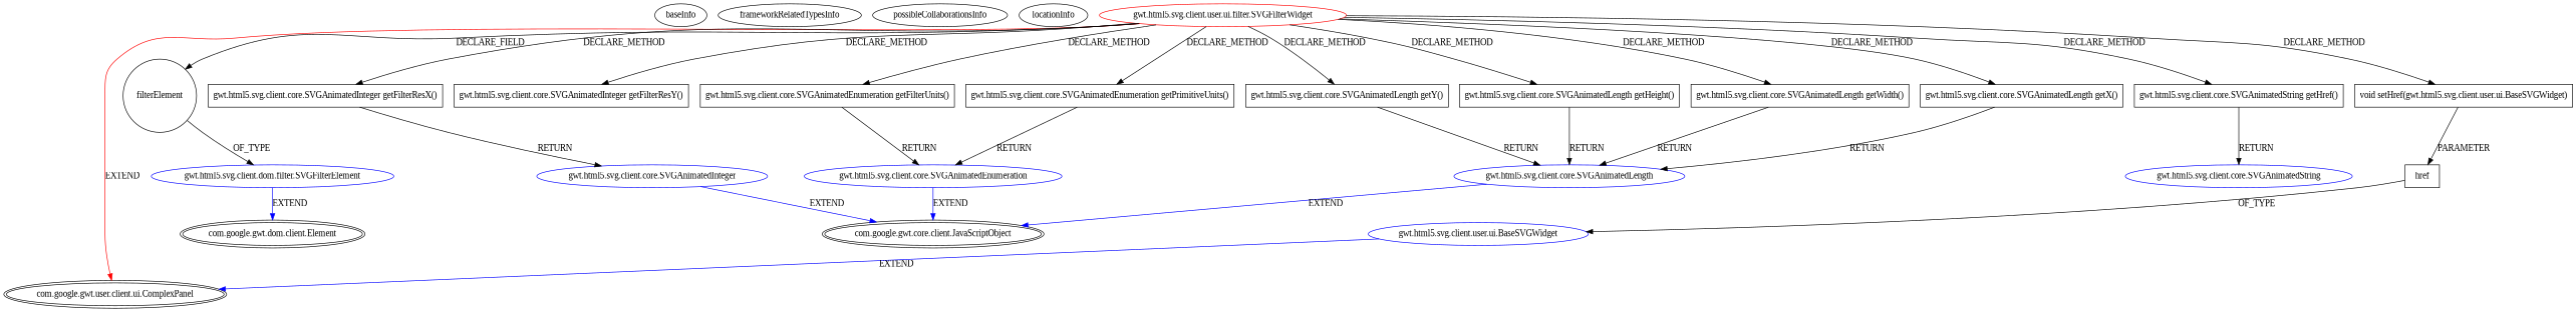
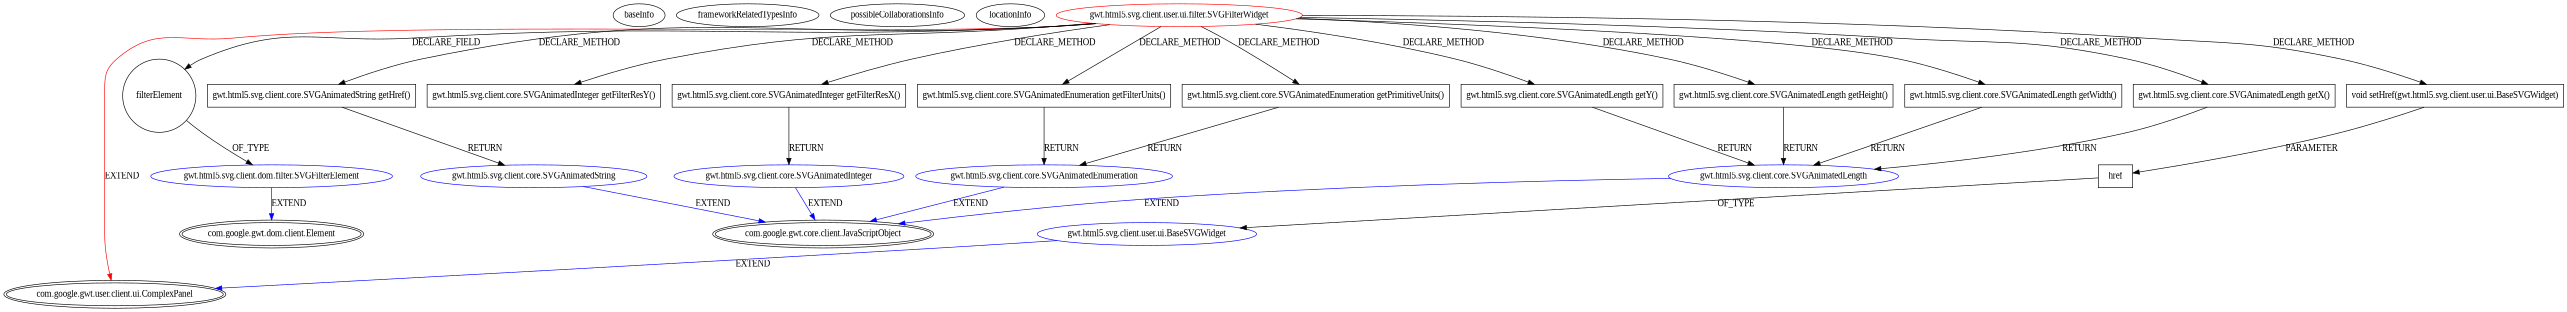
  digraph {
    fontname="Liberation Serif"
    node [fontname="Liberation Serif" isFrameworkType=false vertexType=CLIENT_METHOD_DECLARATION]
    edge [fontname="Liberation Serif"]
    baseInfo [category=extension_graph graphId=4003 isAnonymous=false possibleRelation=true isFrameworkType="" vertexType=""]
    frameworkRelatedTypesInfo [0="com.google.gwt.user.client.ui.ComplexPanel" isFrameworkType="" vertexType=""]
    possibleCollaborationsInfo [0="4003~CLIENT_METHOD_DECLARATION-PARAMETER_DECLARATION-~com.google.gwt.user.client.ui.ComplexPanel ~com.google.gwt.user.client.ui.ComplexPanel ~false~false" 1="4003~CLIENT_METHOD_DECLARATION-RETURN_TYPE-CLIENT_METHOD_DECLARATION-RETURN_TYPE-CLIENT_METHOD_DECLARATION-RETURN_TYPE-CLIENT_METHOD_DECLARATION-RETURN_TYPE-~com.google.gwt.user.client.ui.ComplexPanel ~com.google.gwt.core.client.JavaScriptObject ~false~false" 2="4003~FIELD_DECLARATION-~com.google.gwt.user.client.ui.ComplexPanel ~com.google.gwt.dom.client.Element ~false~false" 3="4003~CLIENT_METHOD_DECLARATION-RETURN_TYPE-~com.google.gwt.user.client.ui.ComplexPanel ~com.google.gwt.core.client.JavaScriptObject ~false~false" 4="4003~CLIENT_METHOD_DECLARATION-RETURN_TYPE-CLIENT_METHOD_DECLARATION-RETURN_TYPE-~com.google.gwt.user.client.ui.ComplexPanel ~com.google.gwt.core.client.JavaScriptObject ~false~false" isFrameworkType="" vertexType=""]
    locationInfo [contextSignature=SVGFilterWidget filePath="/mguiral-GwtSvgLib/GwtSvgLib-master/src/gwt/html5/svg/client/user/ui/filter/SVGFilterWidget.java" graphId=4003 projectName="mguiral-GwtSvgLib" isFrameworkType="" vertexType=""]
    n5 [color=red label="gwt.html5.svg.client.user.ui.filter.SVGFilterWidget" vertexType=ROOT_CLIENT_CLASS_DECLARATION]
    n6 [isFrameworkType=true label="com.google.gwt.user.client.ui.ComplexPanel" peripheries=2 vertexType=FRAMEWORK_CLASS_TYPE]
    n7 [label=filterElement shape=circle vertexType=FIELD_DECLARATION]
    n8 [label="gwt.html5.svg.client.core.SVGAnimatedInteger getFilterResX()" shape=box]
    n9 [label="gwt.html5.svg.client.core.SVGAnimatedInteger getFilterResY()" shape=box]
    n10 [label="gwt.html5.svg.client.core.SVGAnimatedEnumeration getFilterUnits()" shape=box]
    n11 [label="gwt.html5.svg.client.core.SVGAnimatedLength getHeight()" shape=box]
    n12 [label="gwt.html5.svg.client.core.SVGAnimatedEnumeration getPrimitiveUnits()" shape=box]
    n13 [label="gwt.html5.svg.client.core.SVGAnimatedLength getWidth()" shape=box]
    n14 [label="gwt.html5.svg.client.core.SVGAnimatedLength getX()" shape=box]
    n15 [label="gwt.html5.svg.client.core.SVGAnimatedLength getY()" shape=box]
    n16 [label="gwt.html5.svg.client.core.SVGAnimatedString getHref()" shape=box]
    n17 [label="void setHref(gwt.html5.svg.client.user.ui.BaseSVGWidget)" shape=box]
    n18 [color=blue label="gwt.html5.svg.client.dom.filter.SVGFilterElement" vertexType=REFERENCE_CLIENT_CLASS_DECLARATION]
    n19 [color=blue label="gwt.html5.svg.client.core.SVGAnimatedInteger" vertexType=REFERENCE_CLIENT_CLASS_DECLARATION]
    n20 [color=blue label="gwt.html5.svg.client.core.SVGAnimatedEnumeration" vertexType=REFERENCE_CLIENT_CLASS_DECLARATION]
    n21 [color=blue label="gwt.html5.svg.client.core.SVGAnimatedLength" vertexType=REFERENCE_CLIENT_CLASS_DECLARATION]
    n22 [color=blue label="gwt.html5.svg.client.core.SVGAnimatedString" vertexType=REFERENCE_CLIENT_CLASS_DECLARATION]
    n23 [label=href shape=box vertexType=PARAMETER_DECLARATION]
    n24 [isFrameworkType=true label="com.google.gwt.dom.client.Element" peripheries=2 vertexType=FRAMEWORK_CLASS_TYPE]
    n25 [isFrameworkType=true label="com.google.gwt.core.client.JavaScriptObject" peripheries=2 vertexType=FRAMEWORK_CLASS_TYPE]
    n26 [color=blue label="gwt.html5.svg.client.user.ui.BaseSVGWidget" vertexType=REFERENCE_CLIENT_CLASS_DECLARATION]
    n5 -> n6 [color=red label=EXTEND]
    n5 -> n7 [label=DECLARE_FIELD]
    n5 -> n8 [label=DECLARE_METHOD]
    n5 -> n9 [label=DECLARE_METHOD]
    n5 -> n10 [label=DECLARE_METHOD]
    n5 -> n11 [label=DECLARE_METHOD]
    n5 -> n12 [label=DECLARE_METHOD]
    n5 -> n13 [label=DECLARE_METHOD]
    n5 -> n14 [label=DECLARE_METHOD]
    n5 -> n15 [label=DECLARE_METHOD]
    n5 -> n16 [label=DECLARE_METHOD]
    n5 -> n17 [label=DECLARE_METHOD]
    n7 -> n18 [label=OF_TYPE]
    n8 -> n19 [label=RETURN]
    n10 -> n20 [label=RETURN]
    n11 -> n21 [label=RETURN]
    n12 -> n20 [label=RETURN]
    n13 -> n21 [label=RETURN]
    n14 -> n21 [label=RETURN]
    n15 -> n21 [label=RETURN]
    n16 -> n22 [label=RETURN]
    n17 -> n23 [label=PARAMETER]
    n18 -> n24 [color=blue label=EXTEND]
    n19 -> n25 [color=blue label=EXTEND]
    n20 -> n25 [color=blue label=EXTEND]
    n21 -> n25 [color=blue label=EXTEND]
+   n22 -> n25 [color=blue label=EXTEND]
    n23 -> n26 [label=OF_TYPE]
    n26 -> n6 [color=blue label=EXTEND]
  }
